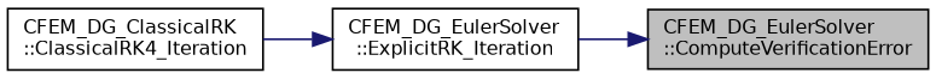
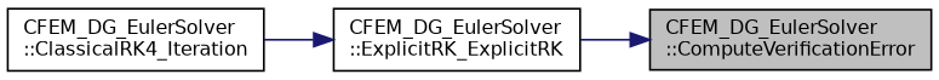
  digraph {
    rankdir=RL
    node [color=black fillcolor=white fontname=Helvetica fontsize=10 shape=record style=filled]
    edge [color=midnightblue dir=back fontname=Helvetica fontsize=10 labelfontname=Helvetica labelfontsize=10 style=solid]
    n1 [fillcolor=grey75 fontcolor=black height=0.2 label="CFEM_DG_EulerSolver\l::ComputeVerificationError" width=0.4]
-   n2 [height=0.2 label="CFEM_DG_EulerSolver\l::ExplicitRK_Iteration" width=0.4]
-   n3 [height=0.2 label="CFEM_DG_ClassicalRK\l::ClassicalRK4_Iteration" width=0.4]
+   n2 [height=0.2 label="CFEM_DG_EulerSolver\l::ExplicitRK_ExplicitRK" width=0.4]
+   n3 [height=0.2 label="CFEM_DG_EulerSolver\l::ClassicalRK4_Iteration" width=0.4]
    n1 -> n2
    n2 -> n3
  }
